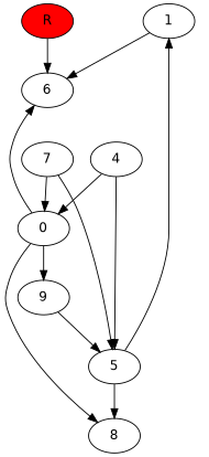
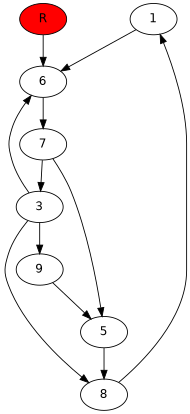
  digraph {
    fontname="DejaVu Sans"
    node [fontname="DejaVu Sans"]
    edge [fontname="DejaVu Sans"]
    1
    6
    7
-   4
-   3 [label=0]
+   3
    5
    8
    9
    R [fillcolor="#ff0000" style=filled]
    1 -> 6
+   6 -> 7
    7 -> 3
    7 -> 5
-   4 -> 3
-   4 -> 5
    3 -> 6
    3 -> 8
    3 -> 9
-   5 -> 1
+   8 -> 1
    5 -> 8
    9 -> 5
    R -> 6
  }
